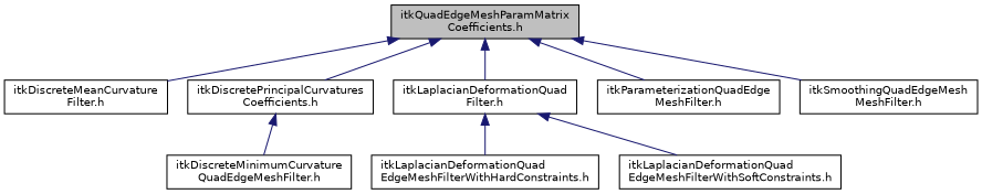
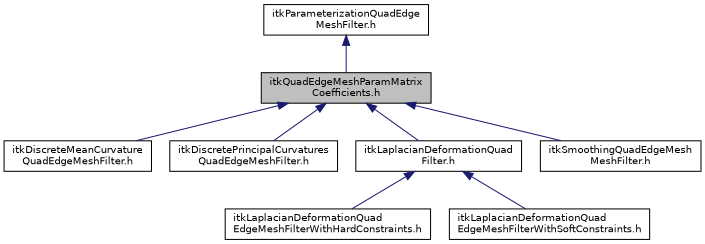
  digraph {
    node [color=black fillcolor=white fontname=Helvetica fontsize=10 shape=record style=filled]
    edge [color=midnightblue dir=back fontname=Helvetica fontsize=10 labelfontname=Helvetica labelfontsize=10 style=solid]
    n1 [fillcolor=grey75 fontcolor=black height=0.2 label="itkQuadEdgeMeshParamMatrix\lCoefficients.h" width=0.4]
-   n2 [height=0.2 label="itkDiscreteMeanCurvature\lFilter.h" width=0.4]
-   n3 [height=0.2 label="itkDiscretePrincipalCurvatures\lCoefficients.h" width=0.4]
+   n2 [height=0.2 label="itkDiscreteMeanCurvature\lQuadEdgeMeshFilter.h" width=0.4]
+   n3 [height=0.2 label="itkDiscretePrincipalCurvatures\lQuadEdgeMeshFilter.h" width=0.4]
    n4 [height=0.2 label="itkLaplacianDeformationQuad\lFilter.h" width=0.4]
    n5 [height=0.2 label="itkParameterizationQuadEdge\lMeshFilter.h" width=0.4]
    n6 [height=0.2 label="itkSmoothingQuadEdgeMesh\lMeshFilter.h" width=0.4]
-   n7 [height=0.2 label="itkDiscreteMinimumCurvature\lQuadEdgeMeshFilter.h" width=0.4]
    n8 [height=0.2 label="itkLaplacianDeformationQuad\lEdgeMeshFilterWithHardConstraints.h" width=0.4]
    n9 [height=0.2 label="itkLaplacianDeformationQuad\lEdgeMeshFilterWithSoftConstraints.h" width=0.4]
    n1 -> n2
    n1 -> n3
    n1 -> n4
-   n1 -> n5
+   n5 -> n1
    n1 -> n6
-   n3 -> n7
    n4 -> n8
    n4 -> n9
  }
